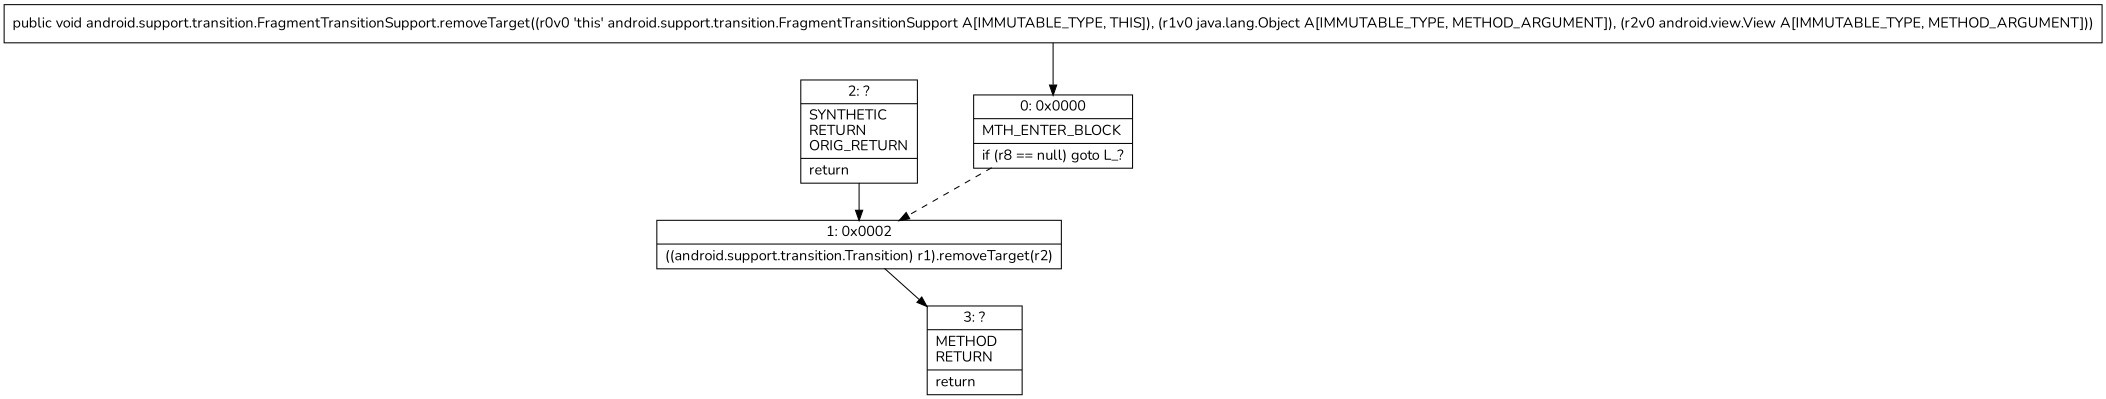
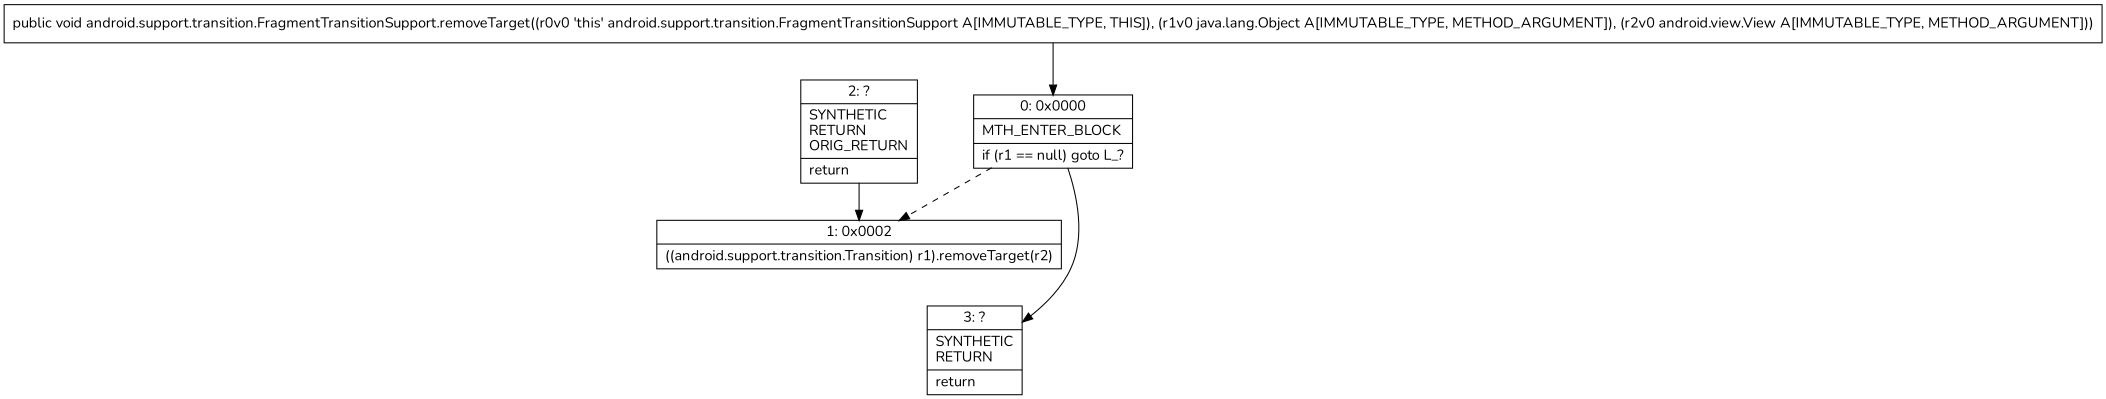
  digraph {
    fontname=Nunito
    node [fontname=Nunito shape=record]
    edge [fontname=Nunito]
-   n1 [label="{0\:\ 0x0000|MTH_ENTER_BLOCK\l|if (r8 == null) goto L_?\l}"]
+   n1 [label="{0\:\ 0x0000|MTH_ENTER_BLOCK\l|if (r1 == null) goto L_?\l}"]
    n2 [label="{1\:\ 0x0002|((android.support.transition.Transition) r1).removeTarget(r2)\l}"]
-   n3 [label="{3\:\ ?|METHOD\lRETURN\l|return\l}"]
+   n3 [label="{3\:\ ?|SYNTHETIC\lRETURN\l|return\l}"]
    n4 [label="{2\:\ ?|SYNTHETIC\lRETURN\lORIG_RETURN\l|return\l}"]
    n5 [label="{public void android.support.transition.FragmentTransitionSupport.removeTarget((r0v0 'this' android.support.transition.FragmentTransitionSupport A[IMMUTABLE_TYPE, THIS]), (r1v0 java.lang.Object A[IMMUTABLE_TYPE, METHOD_ARGUMENT]), (r2v0 android.view.View A[IMMUTABLE_TYPE, METHOD_ARGUMENT])) }"]
    n1 -> n2 [style=dashed]
-   n2 -> n3
+   n1 -> n3
    n4 -> n2
    n5 -> n1
  }
